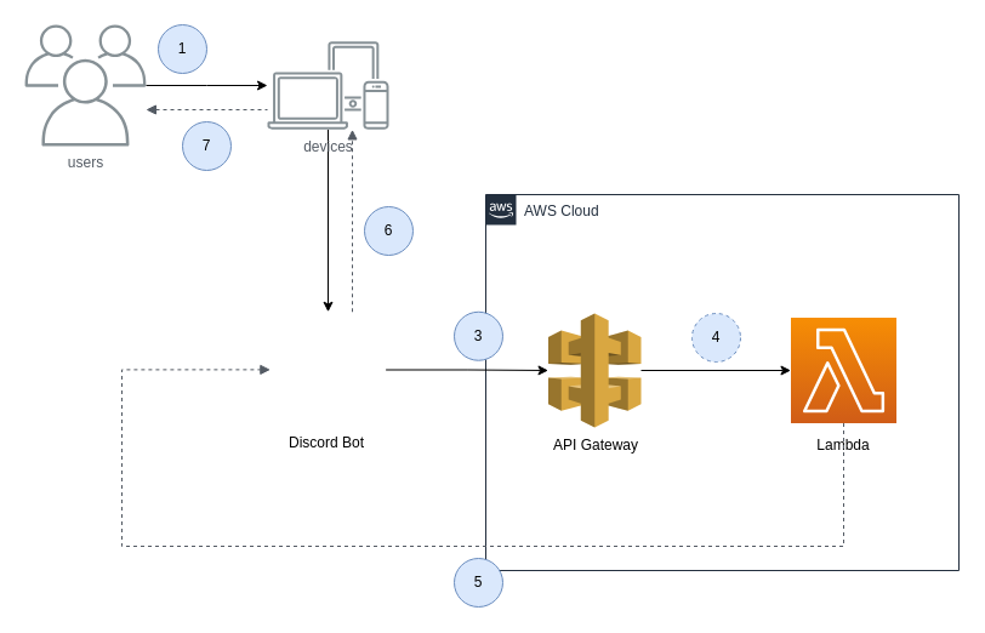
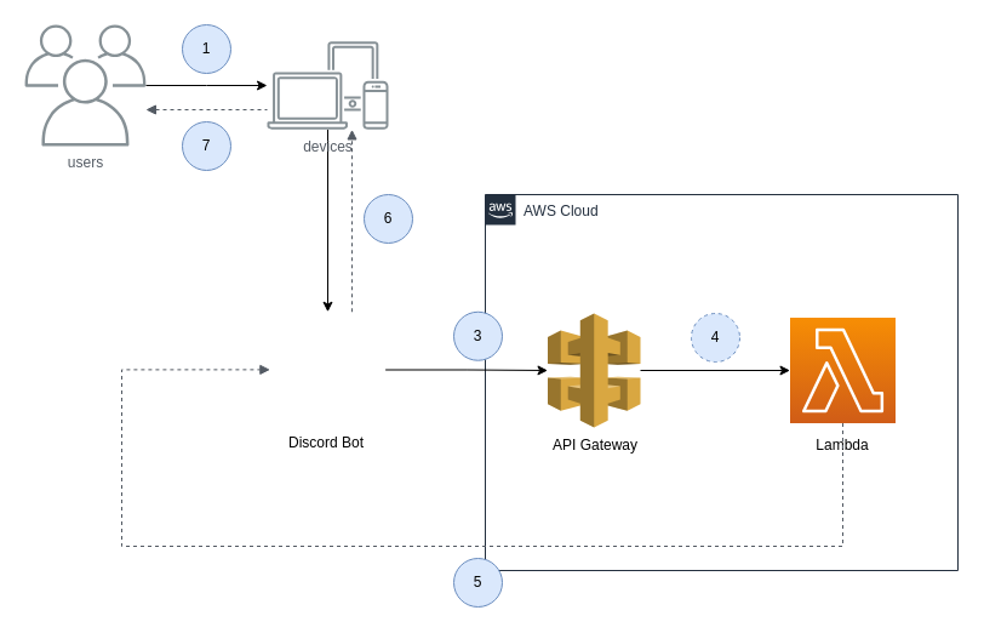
  <mxCell id="0" />
  <mxCell id="1" parent="0" />
  <mxCell id="2" style="edgeStyle=orthogonalEdgeStyle;rounded=0;orthogonalLoop=1;jettySize=auto;html=1;" edge="1" parent="1" source="3" target="13"><mxGeometry relative="1" as="geometry" /></mxCell>
  <mxCell id="3" value="users" style="sketch=0;outlineConnect=0;gradientColor=none;fontColor=#545B64;strokeColor=none;fillColor=#879196;dashed=0;verticalLabelPosition=bottom;verticalAlign=top;align=center;html=1;fontSize=12;fontStyle=0;aspect=fixed;shape=mxgraph.aws4.illustration_users;pointerEvents=1" vertex="1" parent="1"><mxGeometry x="20" y="20" width="100" height="100" as="geometry" /></mxCell>
  <mxCell id="4" value="AWS Cloud" style="points=[[0,0],[0.25,0],[0.5,0],[0.75,0],[1,0],[1,0.25],[1,0.5],[1,0.75],[1,1],[0.75,1],[0.5,1],[0.25,1],[0,1],[0,0.75],[0,0.5],[0,0.25]];outlineConnect=0;gradientColor=none;html=1;whiteSpace=wrap;fontSize=12;fontStyle=0;container=1;pointerEvents=0;collapsible=0;recursiveResize=0;shape=mxgraph.aws4.group;grIcon=mxgraph.aws4.group_aws_cloud_alt;strokeColor=#232F3E;fillColor=none;verticalAlign=top;align=left;spacingLeft=30;fontColor=#232F3E;dashed=0;" vertex="1" parent="1"><mxGeometry x="400" y="160" width="390" height="310" as="geometry" /></mxCell>
  <mxCell id="5" value="" style="sketch=0;points=[[0,0,0],[0.25,0,0],[0.5,0,0],[0.75,0,0],[1,0,0],[0,1,0],[0.25,1,0],[0.5,1,0],[0.75,1,0],[1,1,0],[0,0.25,0],[0,0.5,0],[0,0.75,0],[1,0.25,0],[1,0.5,0],[1,0.75,0]];outlineConnect=0;fontColor=#232F3E;gradientColor=#F78E04;gradientDirection=north;fillColor=#D05C17;strokeColor=#ffffff;dashed=0;verticalLabelPosition=bottom;verticalAlign=top;align=center;html=1;fontSize=12;fontStyle=0;aspect=fixed;shape=mxgraph.aws4.resourceIcon;resIcon=mxgraph.aws4.lambda;" vertex="1" parent="4"><mxGeometry x="251.5" y="101.5" width="87" height="87" as="geometry" /></mxCell>
  <mxCell id="6" value="Lambda" style="text;strokeColor=none;align=center;fillColor=none;html=1;verticalAlign=middle;whiteSpace=wrap;rounded=0;" vertex="1" parent="4"><mxGeometry x="265" y="192" width="60" height="30" as="geometry" /></mxCell>
  <mxCell id="7" style="edgeStyle=orthogonalEdgeStyle;rounded=0;orthogonalLoop=1;jettySize=auto;html=1;entryX=0;entryY=0.5;entryDx=0;entryDy=0;entryPerimeter=0;" edge="1" parent="4" source="8" target="5"><mxGeometry relative="1" as="geometry" /></mxCell>
  <mxCell id="8" value="" style="outlineConnect=0;dashed=0;verticalLabelPosition=bottom;verticalAlign=top;align=center;html=1;shape=mxgraph.aws3.api_gateway;fillColor=#D9A741;gradientColor=none;" vertex="1" parent="4"><mxGeometry x="51.5" y="98" width="76.5" height="94" as="geometry" /></mxCell>
  <mxCell id="9" value="API Gateway" style="text;strokeColor=none;align=center;fillColor=none;html=1;verticalAlign=middle;whiteSpace=wrap;rounded=0;" vertex="1" parent="4"><mxGeometry x="51.5" y="192" width="77.5" height="30" as="geometry" /></mxCell>
  <mxCell id="10" value="4" style="ellipse;whiteSpace=wrap;html=1;aspect=fixed;fillColor=#dae8fc;strokeColor=#6c8ebf;dashed=1;" vertex="1" parent="4"><mxGeometry x="170" y="98" width="40" height="40" as="geometry" /></mxCell>
  <mxCell id="11" value="5" style="ellipse;whiteSpace=wrap;html=1;aspect=fixed;fillColor=#dae8fc;strokeColor=#6c8ebf;" vertex="1" parent="4"><mxGeometry x="-26" y="300" width="40" height="40" as="geometry" /></mxCell>
  <mxCell id="12" style="edgeStyle=orthogonalEdgeStyle;rounded=0;orthogonalLoop=1;jettySize=auto;html=1;entryX=0.5;entryY=0;entryDx=0;entryDy=0;" edge="1" parent="1" source="13" target="15"><mxGeometry relative="1" as="geometry" /></mxCell>
  <mxCell id="13" value="devices" style="sketch=0;outlineConnect=0;gradientColor=none;fontColor=#545B64;strokeColor=none;fillColor=#879196;dashed=0;verticalLabelPosition=bottom;verticalAlign=top;align=center;html=1;fontSize=12;fontStyle=0;aspect=fixed;shape=mxgraph.aws4.illustration_devices;pointerEvents=1" vertex="1" parent="1"><mxGeometry x="220" y="33.5" width="100" height="73" as="geometry" /></mxCell>
  <mxCell id="14" style="edgeStyle=orthogonalEdgeStyle;rounded=0;orthogonalLoop=1;jettySize=auto;html=1;" edge="1" parent="1" source="15" target="8"><mxGeometry relative="1" as="geometry" /></mxCell>
  <mxCell id="15" value="" style="shape=image;verticalLabelPosition=bottom;labelBackgroundColor=default;verticalAlign=top;aspect=fixed;imageAspect=0;image=https://cdn3.iconfinder.com/data/icons/popular-services-brands-vol-2/512/discord-512.png;" vertex="1" parent="1"><mxGeometry x="222.38" y="256.75" width="95.25" height="95.25" as="geometry" /></mxCell>
  <mxCell id="16" value="Discord Bot" style="text;strokeColor=none;align=center;fillColor=none;html=1;verticalAlign=middle;whiteSpace=wrap;rounded=0;" vertex="1" parent="1"><mxGeometry x="230" y="350" width="77.5" height="30" as="geometry" /></mxCell>
- <mxCell id="17" value="1" style="ellipse;whiteSpace=wrap;html=1;aspect=fixed;fillColor=#dae8fc;strokeColor=#6c8ebf;" vertex="1" parent="1"><mxGeometry x="130" y="20" width="40" height="40" as="geometry" /></mxCell>
+ <mxCell id="17" value="1" style="ellipse;whiteSpace=wrap;html=1;aspect=fixed;fillColor=#dae8fc;strokeColor=#6c8ebf;" vertex="1" parent="1"><mxGeometry x="150" y="20" width="40" height="40" as="geometry" /></mxCell>
  <mxCell id="18" value="3" style="ellipse;whiteSpace=wrap;html=1;aspect=fixed;fillColor=#dae8fc;strokeColor=#6c8ebf;" vertex="1" parent="1"><mxGeometry x="374" y="256.75" width="40" height="40" as="geometry" /></mxCell>
  <mxCell id="19" value="" style="edgeStyle=orthogonalEdgeStyle;html=1;endArrow=block;elbow=vertical;startArrow=none;endFill=1;strokeColor=#545B64;rounded=0;dashed=1;entryX=0;entryY=0.5;entryDx=0;entryDy=0;" edge="1" parent="1" source="5" target="15"><mxGeometry width="100" relative="1" as="geometry"><mxPoint x="580" y="430" as="sourcePoint" /><mxPoint x="40" y="305" as="targetPoint" /><Array as="points"><mxPoint x="695" y="450" /><mxPoint x="100" y="450" /><mxPoint x="100" y="304" /></Array></mxGeometry></mxCell>
  <mxCell id="20" value="" style="edgeStyle=orthogonalEdgeStyle;html=1;endArrow=block;elbow=vertical;startArrow=none;endFill=1;strokeColor=#545B64;rounded=0;dashed=1;" edge="1" parent="1" source="15" target="13"><mxGeometry width="100" relative="1" as="geometry"><mxPoint x="360" y="270" as="sourcePoint" /><mxPoint x="460" y="270" as="targetPoint" /><Array as="points"><mxPoint x="290" y="182" /><mxPoint x="290" y="182" /></Array></mxGeometry></mxCell>
- <mxCell id="21" value="6" style="ellipse;whiteSpace=wrap;html=1;aspect=fixed;fillColor=#dae8fc;strokeColor=#6c8ebf;" vertex="1" parent="1"><mxGeometry x="300" y="170" width="40" height="40" as="geometry" /></mxCell>
+ <mxCell id="21" value="6" style="ellipse;whiteSpace=wrap;html=1;aspect=fixed;fillColor=#dae8fc;strokeColor=#6c8ebf;" vertex="1" parent="1"><mxGeometry x="300" y="160" width="40" height="40" as="geometry" /></mxCell>
  <mxCell id="22" value="" style="edgeStyle=orthogonalEdgeStyle;html=1;endArrow=none;elbow=vertical;startArrow=block;startFill=1;strokeColor=#545B64;rounded=0;dashed=1;" edge="1" parent="1" source="3" target="13"><mxGeometry width="100" relative="1" as="geometry"><mxPoint x="110" y="100" as="sourcePoint" /><mxPoint x="210" y="100" as="targetPoint" /><Array as="points"><mxPoint x="180" y="90" /><mxPoint x="180" y="90" /></Array></mxGeometry></mxCell>
  <mxCell id="23" value="7" style="ellipse;whiteSpace=wrap;html=1;aspect=fixed;fillColor=#dae8fc;strokeColor=#6c8ebf;" vertex="1" parent="1"><mxGeometry x="150" y="100" width="40" height="40" as="geometry" /></mxCell>
